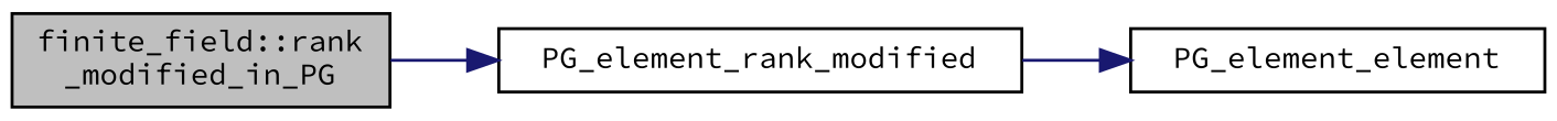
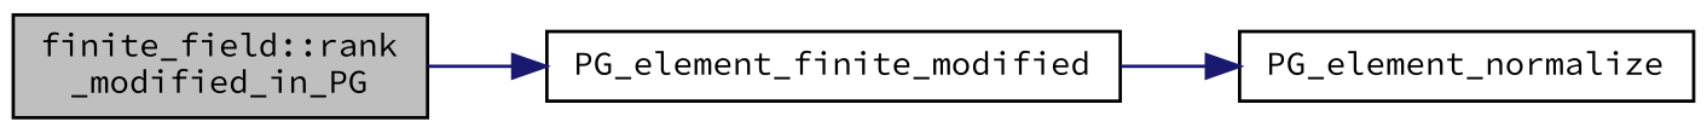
  digraph {
    fontname="Source Code Pro"
    rankdir=LR
    node [color=black fillcolor=white fontname="Source Code Pro" fontsize=10 shape=record style=filled]
    edge [color=midnightblue fontname="Source Code Pro" fontsize=10 labelfontname=Helvetica labelfontsize=10 style=solid]
    n1 [fillcolor=grey75 fontcolor=black height=0.2 label="finite_field::rank\l_modified_in_PG" width=0.4]
-   n2 [height=0.2 label=PG_element_rank_modified width=0.4]
-   n3 [height=0.2 label=PG_element_element width=0.4]
+   n2 [height=0.2 label=PG_element_finite_modified width=0.4]
+   n3 [height=0.2 label=PG_element_normalize width=0.4]
    n1 -> n2
    n2 -> n3
  }
